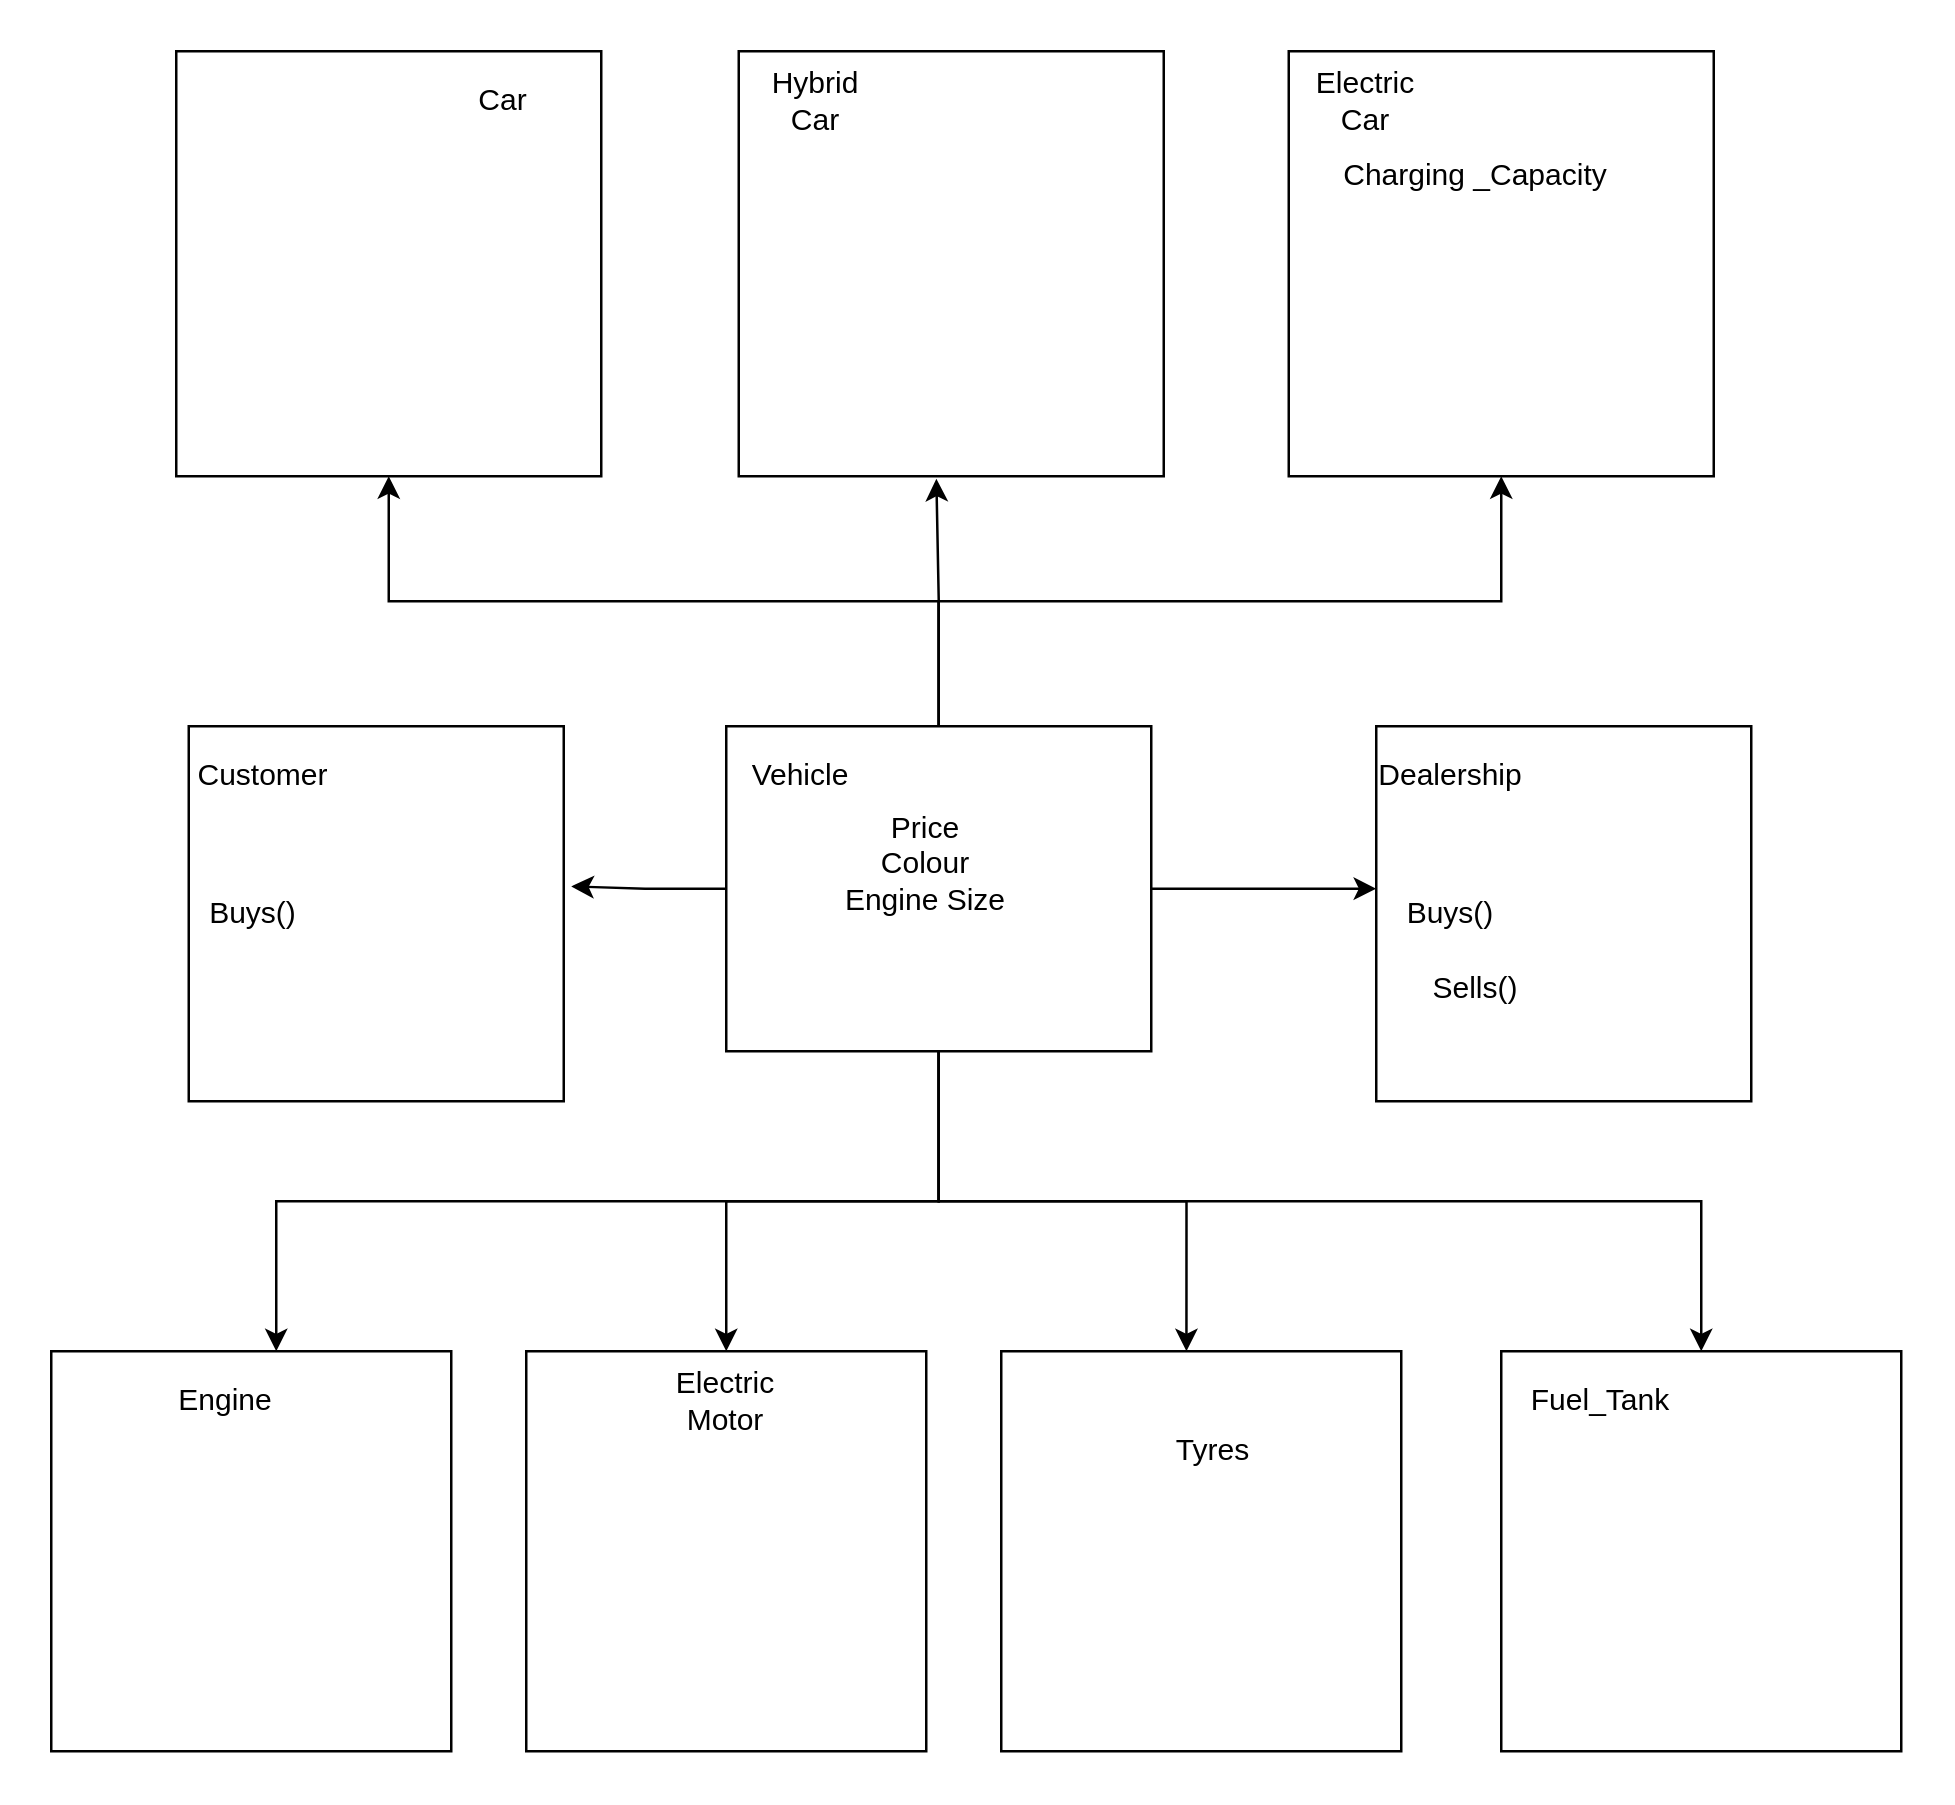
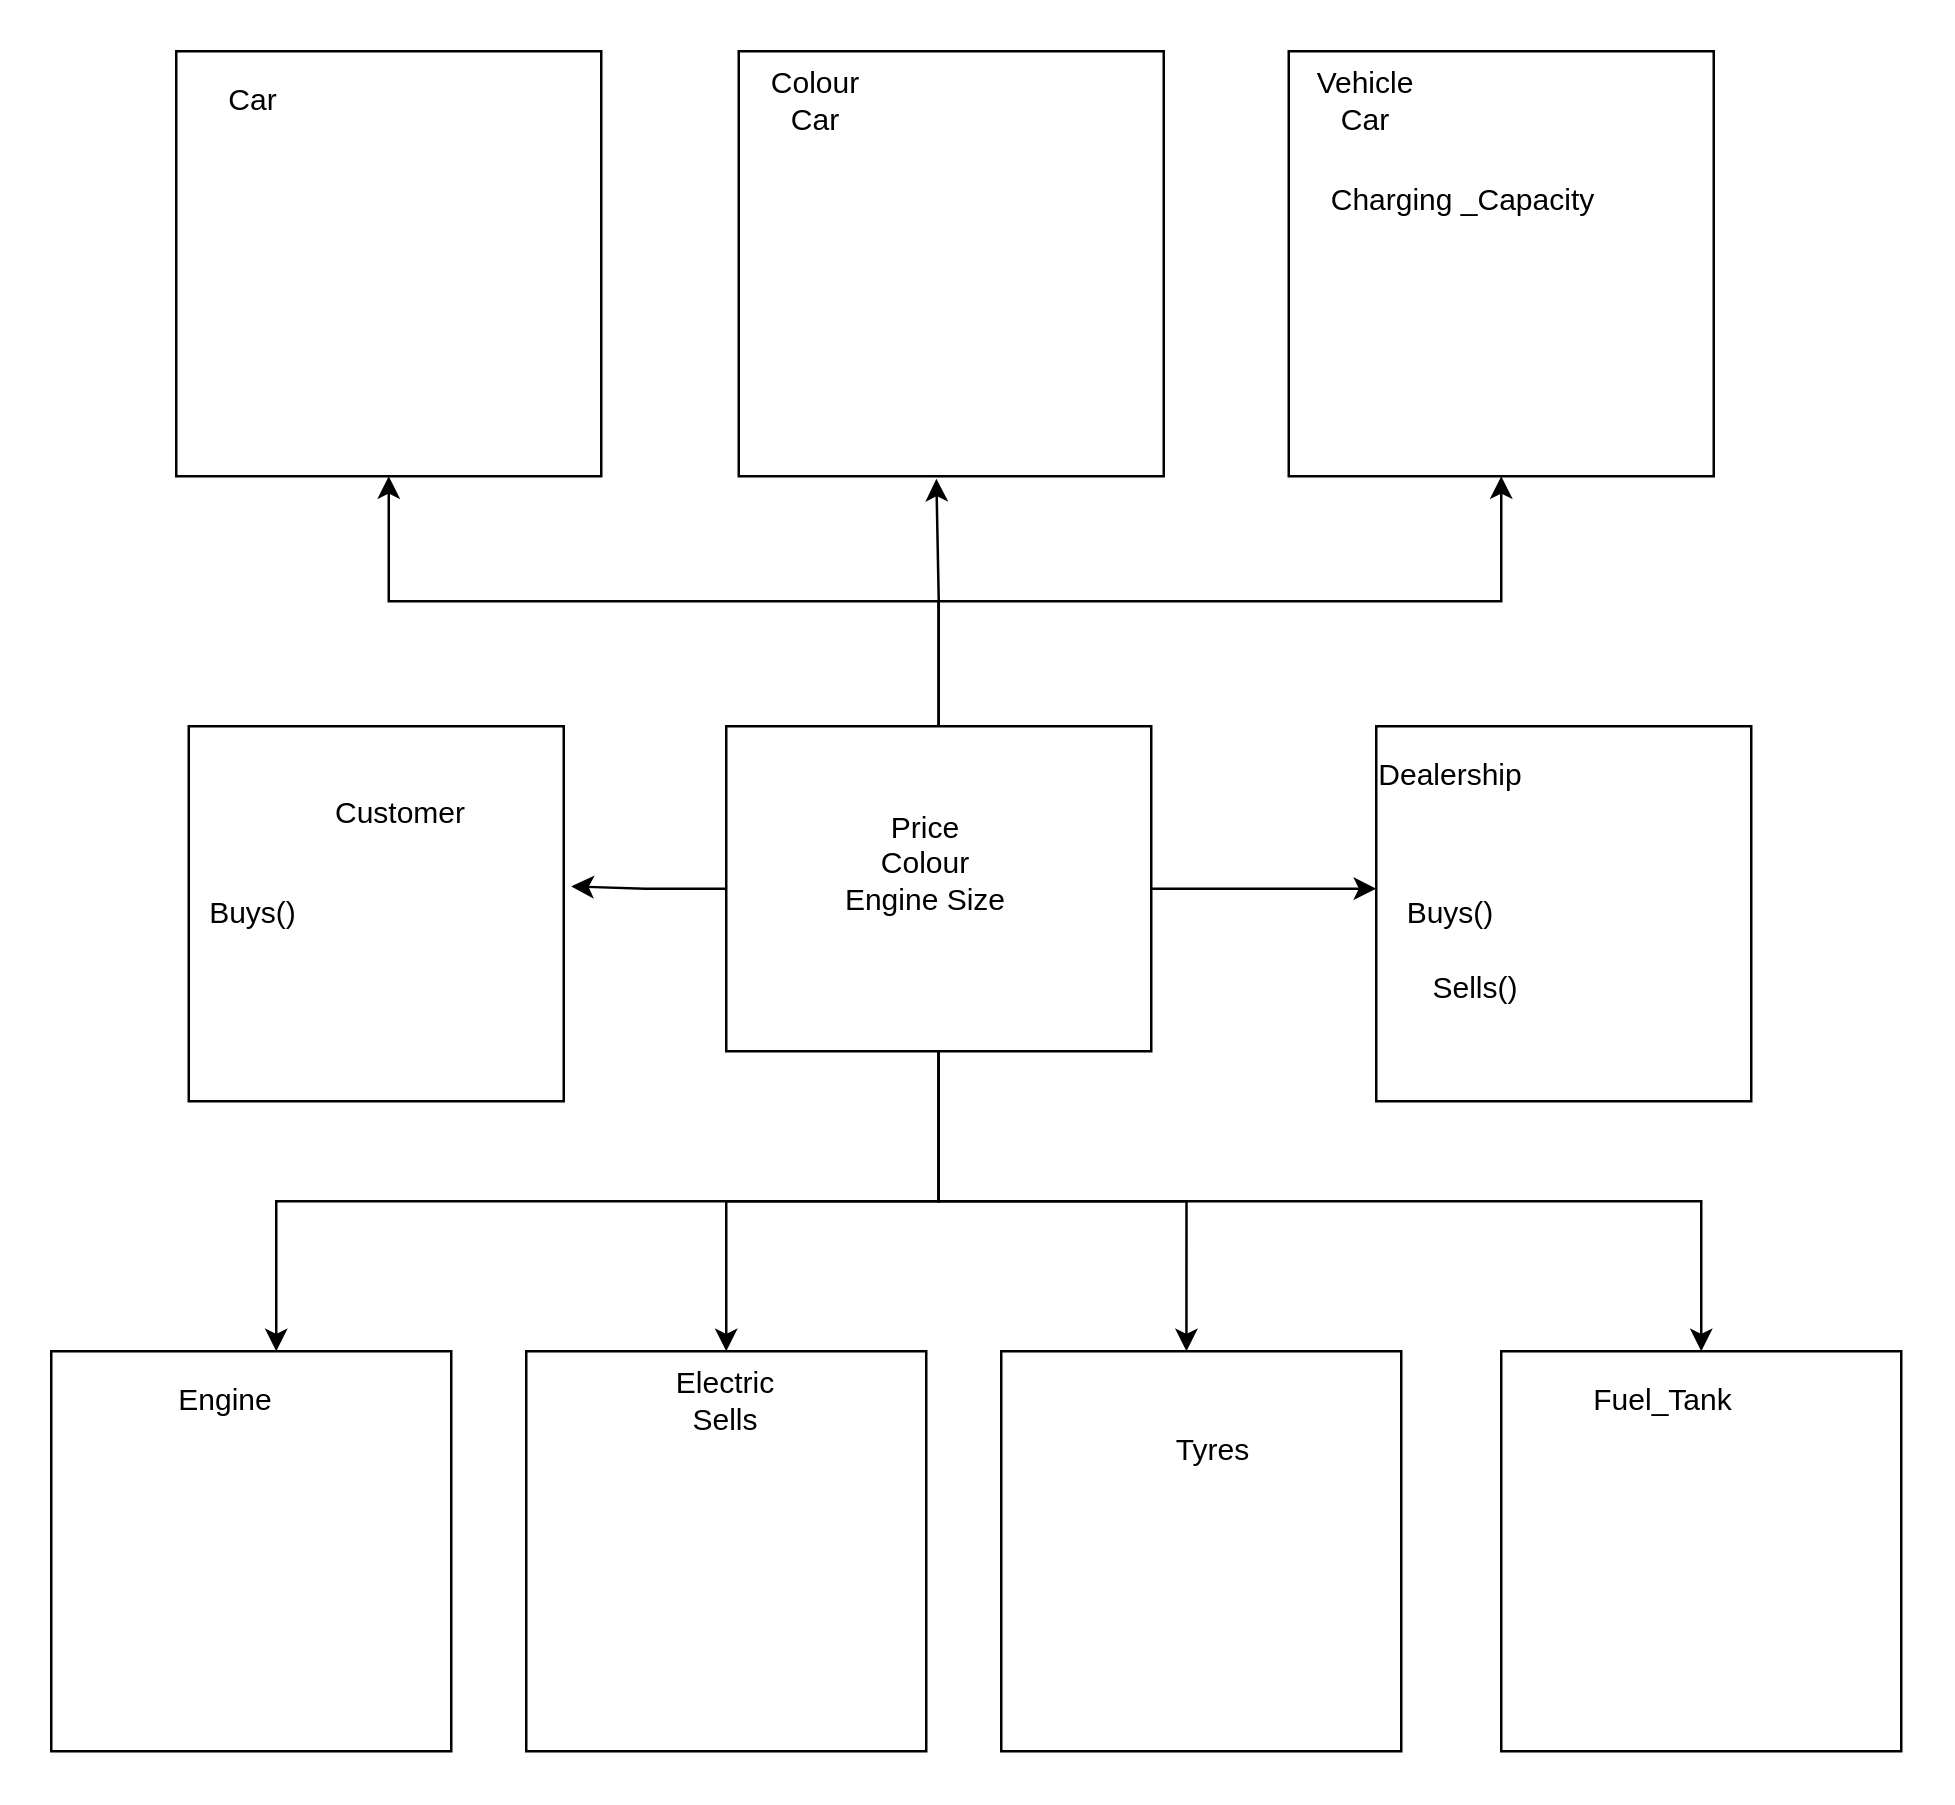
  <mxCell id="0" />
  <mxCell id="1" parent="0" />
  <mxCell id="2" style="edgeStyle=orthogonalEdgeStyle;rounded=0;orthogonalLoop=1;jettySize=auto;html=1;exitX=0.5;exitY=0;exitDx=0;exitDy=0;entryX=0.5;entryY=0;entryDx=0;entryDy=0;" edge="1" parent="1" source="3" target="4"><mxGeometry relative="1" as="geometry" /></mxCell>
  <mxCell id="3" value="" style="whiteSpace=wrap;html=1;aspect=fixed;" vertex="1" parent="1"><mxGeometry x="20" y="540" width="160" height="160" as="geometry" /></mxCell>
  <mxCell id="4" value="Engine" style="text;html=1;strokeColor=none;fillColor=none;align=center;verticalAlign=middle;whiteSpace=wrap;rounded=0;" vertex="1" parent="1"><mxGeometry x="70" y="550" width="40" height="20" as="geometry" /></mxCell>
  <mxCell id="5" value="" style="whiteSpace=wrap;html=1;aspect=fixed;" vertex="1" parent="1"><mxGeometry x="400" y="540" width="160" height="160" as="geometry" /></mxCell>
  <mxCell id="6" value="Tyres" style="text;html=1;strokeColor=none;fillColor=none;align=center;verticalAlign=middle;whiteSpace=wrap;rounded=0;" vertex="1" parent="1"><mxGeometry x="465" y="570" width="40" height="20" as="geometry" /></mxCell>
  <mxCell id="7" value="" style="whiteSpace=wrap;html=1;aspect=fixed;" vertex="1" parent="1"><mxGeometry x="600" y="540" width="160" height="160" as="geometry" /></mxCell>
- <mxCell id="8" value="Fuel_Tank" style="text;html=1;strokeColor=none;fillColor=none;align=center;verticalAlign=middle;whiteSpace=wrap;rounded=0;" vertex="1" parent="1"><mxGeometry x="620" y="550" width="40" height="20" as="geometry" /></mxCell>
+ <mxCell id="8" value="Fuel_Tank" style="text;html=1;strokeColor=none;fillColor=none;align=center;verticalAlign=middle;whiteSpace=wrap;rounded=0;" vertex="1" parent="1"><mxGeometry x="645" y="550" width="40" height="20" as="geometry" /></mxCell>
  <mxCell id="9" style="edgeStyle=orthogonalEdgeStyle;rounded=0;orthogonalLoop=1;jettySize=auto;html=1;exitX=0.5;exitY=1;exitDx=0;exitDy=0;" edge="1" parent="1" source="18" target="3"><mxGeometry relative="1" as="geometry"><Array as="points"><mxPoint x="375" y="480" /><mxPoint x="110" y="480" /></Array></mxGeometry></mxCell>
  <mxCell id="10" style="edgeStyle=orthogonalEdgeStyle;rounded=0;orthogonalLoop=1;jettySize=auto;html=1;exitX=0.5;exitY=1;exitDx=0;exitDy=0;" edge="1" parent="1" source="18" target="7"><mxGeometry relative="1" as="geometry"><Array as="points"><mxPoint x="375" y="480" /><mxPoint x="680" y="480" /></Array></mxGeometry></mxCell>
  <mxCell id="11" style="edgeStyle=orthogonalEdgeStyle;rounded=0;orthogonalLoop=1;jettySize=auto;html=1;exitX=0.5;exitY=1;exitDx=0;exitDy=0;entryX=0.463;entryY=0;entryDx=0;entryDy=0;entryPerimeter=0;" edge="1" parent="1" source="18" target="5"><mxGeometry relative="1" as="geometry" /></mxCell>
  <mxCell id="12" style="edgeStyle=orthogonalEdgeStyle;rounded=0;orthogonalLoop=1;jettySize=auto;html=1;exitX=1;exitY=0.5;exitDx=0;exitDy=0;entryX=0;entryY=0.433;entryDx=0;entryDy=0;entryPerimeter=0;" edge="1" parent="1" source="18" target="20"><mxGeometry relative="1" as="geometry" /></mxCell>
  <mxCell id="13" style="edgeStyle=orthogonalEdgeStyle;rounded=0;orthogonalLoop=1;jettySize=auto;html=1;exitX=0;exitY=0.5;exitDx=0;exitDy=0;entryX=1.02;entryY=0.427;entryDx=0;entryDy=0;entryPerimeter=0;" edge="1" parent="1" source="18" target="22"><mxGeometry relative="1" as="geometry" /></mxCell>
  <mxCell id="14" style="edgeStyle=orthogonalEdgeStyle;rounded=0;orthogonalLoop=1;jettySize=auto;html=1;exitX=0.5;exitY=0;exitDx=0;exitDy=0;entryX=0.465;entryY=1.006;entryDx=0;entryDy=0;entryPerimeter=0;" edge="1" parent="1" source="18" target="30"><mxGeometry relative="1" as="geometry" /></mxCell>
  <mxCell id="15" style="edgeStyle=orthogonalEdgeStyle;rounded=0;orthogonalLoop=1;jettySize=auto;html=1;exitX=0.5;exitY=0;exitDx=0;exitDy=0;entryX=0.5;entryY=1;entryDx=0;entryDy=0;" edge="1" parent="1" source="18" target="28"><mxGeometry relative="1" as="geometry" /></mxCell>
  <mxCell id="16" style="edgeStyle=orthogonalEdgeStyle;rounded=0;orthogonalLoop=1;jettySize=auto;html=1;exitX=0.5;exitY=0;exitDx=0;exitDy=0;" edge="1" parent="1" source="18" target="32"><mxGeometry relative="1" as="geometry" /></mxCell>
  <mxCell id="17" style="edgeStyle=orthogonalEdgeStyle;rounded=0;orthogonalLoop=1;jettySize=auto;html=1;exitX=0.5;exitY=1;exitDx=0;exitDy=0;entryX=0.5;entryY=0;entryDx=0;entryDy=0;" edge="1" parent="1" source="18" target="35"><mxGeometry relative="1" as="geometry" /></mxCell>
  <mxCell id="18" value="" style="rounded=0;whiteSpace=wrap;html=1;" vertex="1" parent="1"><mxGeometry x="290" y="290" width="170" height="130" as="geometry" /></mxCell>
- <mxCell id="19" value="Vehicle" style="text;html=1;strokeColor=none;fillColor=none;align=center;verticalAlign=middle;whiteSpace=wrap;rounded=0;" vertex="1" parent="1"><mxGeometry x="300" y="300" width="40" height="20" as="geometry" /></mxCell>
  <mxCell id="20" value="" style="whiteSpace=wrap;html=1;aspect=fixed;" vertex="1" parent="1"><mxGeometry x="550" y="290" width="150" height="150" as="geometry" /></mxCell>
  <mxCell id="21" value="Dealership" style="text;html=1;strokeColor=none;fillColor=none;align=center;verticalAlign=middle;whiteSpace=wrap;rounded=0;" vertex="1" parent="1"><mxGeometry x="560" y="300" width="40" height="20" as="geometry" /></mxCell>
  <mxCell id="22" value="" style="whiteSpace=wrap;html=1;aspect=fixed;" vertex="1" parent="1"><mxGeometry x="75" y="290" width="150" height="150" as="geometry" /></mxCell>
- <mxCell id="23" value="Customer" style="text;html=1;strokeColor=none;fillColor=none;align=center;verticalAlign=middle;whiteSpace=wrap;rounded=0;" vertex="1" parent="1"><mxGeometry x="85" y="300" width="40" height="20" as="geometry" /></mxCell>
+ <mxCell id="23" value="Customer" style="text;html=1;strokeColor=none;fillColor=none;align=center;verticalAlign=middle;whiteSpace=wrap;rounded=0;" vertex="1" parent="1"><mxGeometry x="140" y="315" width="40" height="20" as="geometry" /></mxCell>
  <mxCell id="24" value="Buys()" style="text;html=1;strokeColor=none;fillColor=none;align=center;verticalAlign=middle;whiteSpace=wrap;rounded=0;" vertex="1" parent="1"><mxGeometry x="560" y="355" width="40" height="20" as="geometry" /></mxCell>
  <mxCell id="25" value="Buys()" style="text;html=1;strokeColor=none;fillColor=none;align=center;verticalAlign=middle;whiteSpace=wrap;rounded=0;" vertex="1" parent="1"><mxGeometry x="81" y="355" width="40" height="20" as="geometry" /></mxCell>
  <mxCell id="26" value="Sells()" style="text;html=1;strokeColor=none;fillColor=none;align=center;verticalAlign=middle;whiteSpace=wrap;rounded=0;" vertex="1" parent="1"><mxGeometry x="570" y="385" width="40" height="20" as="geometry" /></mxCell>
  <mxCell id="27" value="Price&lt;br&gt;Colour&lt;br&gt;Engine Size" style="text;html=1;strokeColor=none;fillColor=none;align=center;verticalAlign=middle;whiteSpace=wrap;rounded=0;" vertex="1" parent="1"><mxGeometry x="330" y="335" width="80" height="20" as="geometry" /></mxCell>
  <mxCell id="28" value="" style="whiteSpace=wrap;html=1;aspect=fixed;" vertex="1" parent="1"><mxGeometry x="70" y="20" width="170" height="170" as="geometry" /></mxCell>
- <mxCell id="29" value="Car" style="text;html=1;strokeColor=none;fillColor=none;align=center;verticalAlign=middle;whiteSpace=wrap;rounded=0;" vertex="1" parent="1"><mxGeometry x="181" y="30" width="40" height="20" as="geometry" /></mxCell>
+ <mxCell id="29" value="Car" style="text;html=1;strokeColor=none;fillColor=none;align=center;verticalAlign=middle;whiteSpace=wrap;rounded=0;" vertex="1" parent="1"><mxGeometry x="81" y="30" width="40" height="20" as="geometry" /></mxCell>
  <mxCell id="30" value="" style="whiteSpace=wrap;html=1;aspect=fixed;" vertex="1" parent="1"><mxGeometry x="295" y="20" width="170" height="170" as="geometry" /></mxCell>
- <mxCell id="31" value="Hybrid Car" style="text;html=1;strokeColor=none;fillColor=none;align=center;verticalAlign=middle;whiteSpace=wrap;rounded=0;" vertex="1" parent="1"><mxGeometry x="306" y="30" width="40" height="20" as="geometry" /></mxCell>
+ <mxCell id="31" value="Colour Car" style="text;html=1;strokeColor=none;fillColor=none;align=center;verticalAlign=middle;whiteSpace=wrap;rounded=0;" vertex="1" parent="1"><mxGeometry x="306" y="30" width="40" height="20" as="geometry" /></mxCell>
  <mxCell id="32" value="" style="whiteSpace=wrap;html=1;aspect=fixed;" vertex="1" parent="1"><mxGeometry x="515" y="20" width="170" height="170" as="geometry" /></mxCell>
- <mxCell id="33" value="Electric Car" style="text;html=1;strokeColor=none;fillColor=none;align=center;verticalAlign=middle;whiteSpace=wrap;rounded=0;" vertex="1" parent="1"><mxGeometry x="526" y="30" width="40" height="20" as="geometry" /></mxCell>
- <mxCell id="34" value="Charging _Capacity" style="text;html=1;strokeColor=none;fillColor=none;align=center;verticalAlign=middle;whiteSpace=wrap;rounded=0;" vertex="1" parent="1"><mxGeometry x="535" y="60" width="110" height="20" as="geometry" /></mxCell>
+ <mxCell id="33" value="Vehicle Car" style="text;html=1;strokeColor=none;fillColor=none;align=center;verticalAlign=middle;whiteSpace=wrap;rounded=0;" vertex="1" parent="1"><mxGeometry x="526" y="30" width="40" height="20" as="geometry" /></mxCell>
+ <mxCell id="34" value="Charging _Capacity" style="text;html=1;strokeColor=none;fillColor=none;align=center;verticalAlign=middle;whiteSpace=wrap;rounded=0;" vertex="1" parent="1"><mxGeometry x="530" y="70" width="110" height="20" as="geometry" /></mxCell>
  <mxCell id="35" value="" style="whiteSpace=wrap;html=1;aspect=fixed;" vertex="1" parent="1"><mxGeometry x="210" y="540" width="160" height="160" as="geometry" /></mxCell>
- <mxCell id="36" value="Electric Motor" style="text;html=1;strokeColor=none;fillColor=none;align=center;verticalAlign=middle;whiteSpace=wrap;rounded=0;" vertex="1" parent="1"><mxGeometry x="270" y="550" width="40" height="20" as="geometry" /></mxCell>
+ <mxCell id="36" value="Electric Sells" style="text;html=1;strokeColor=none;fillColor=none;align=center;verticalAlign=middle;whiteSpace=wrap;rounded=0;" vertex="1" parent="1"><mxGeometry x="270" y="550" width="40" height="20" as="geometry" /></mxCell>
